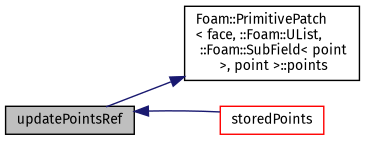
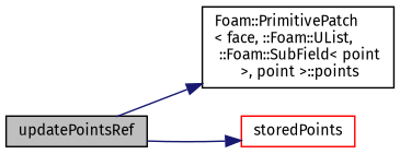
  digraph {
    rankdir=LR
    fontname="Fira Sans"
    node [color=black fontname="Fira Sans" fontsize=10 shape=record]
    edge [color=midnightblue fontname="Fira Sans" fontsize=10 labelfontname=Helvetica labelfontsize=10 style=solid]
    n1 [fillcolor=grey75 fontcolor=black height=0.2 label=updatePointsRef style=filled width=0.4]
    n2 [height=0.2 label="Foam::PrimitivePatch\l\< face, ::Foam::UList,\l ::Foam::SubField\< point\l \>, point \>::points" width=0.4]
    n3 [color=red height=0.2 label=storedPoints width=0.4]
    n1 -> n2
-   n3 -> n1
+   n1 -> n3
  }
